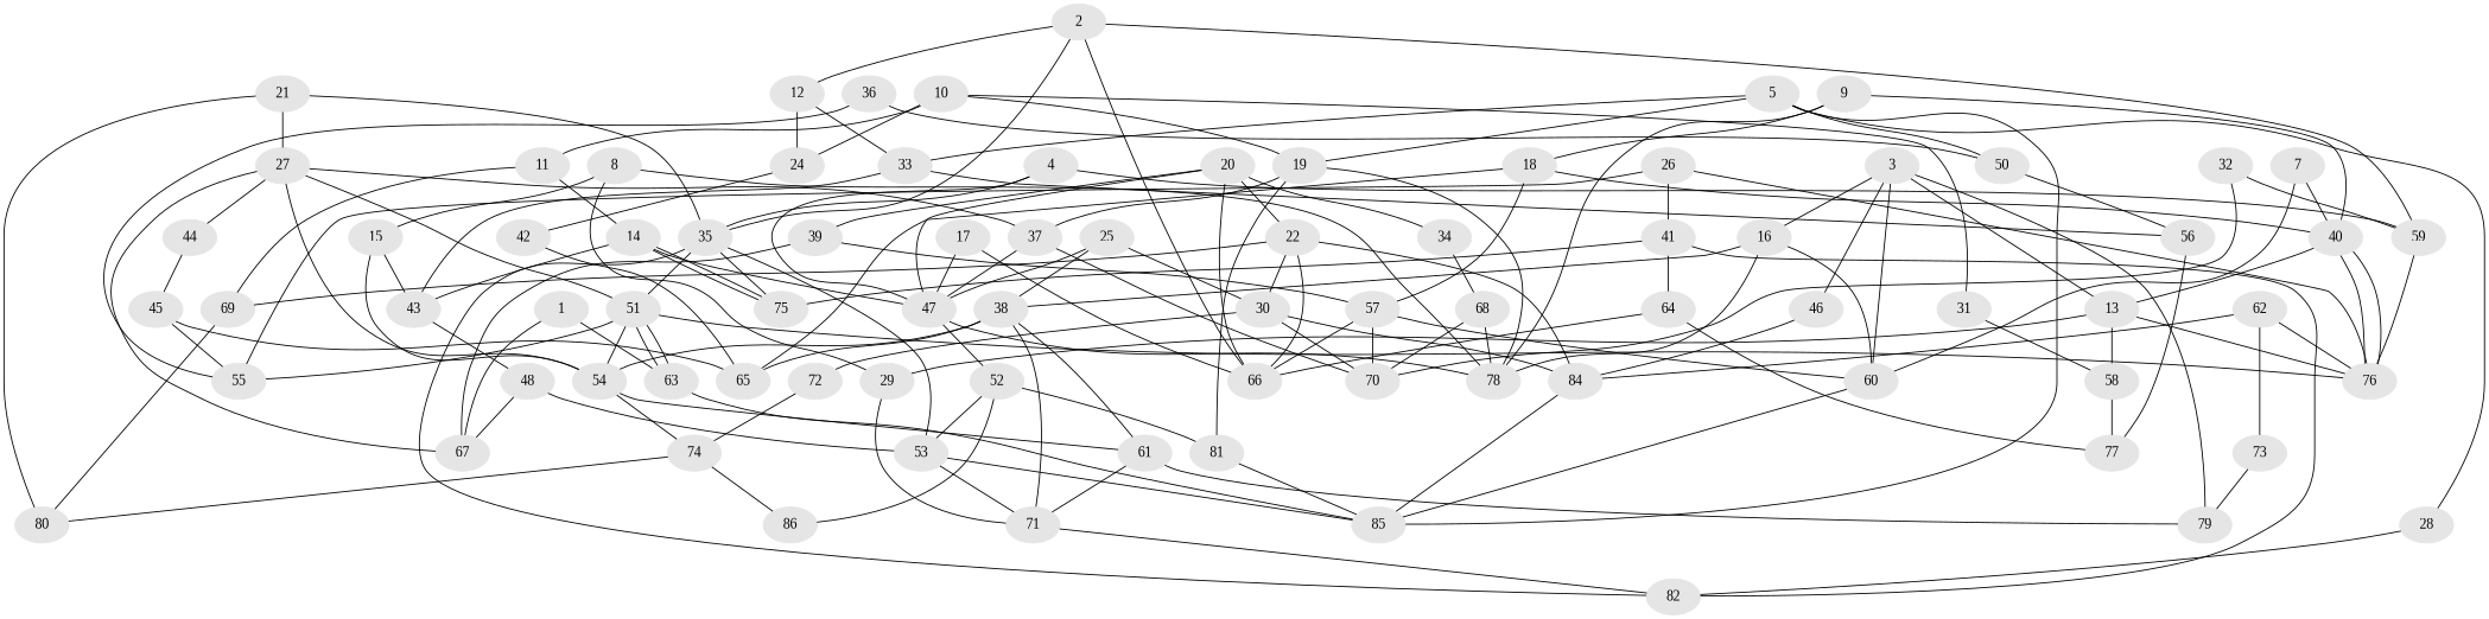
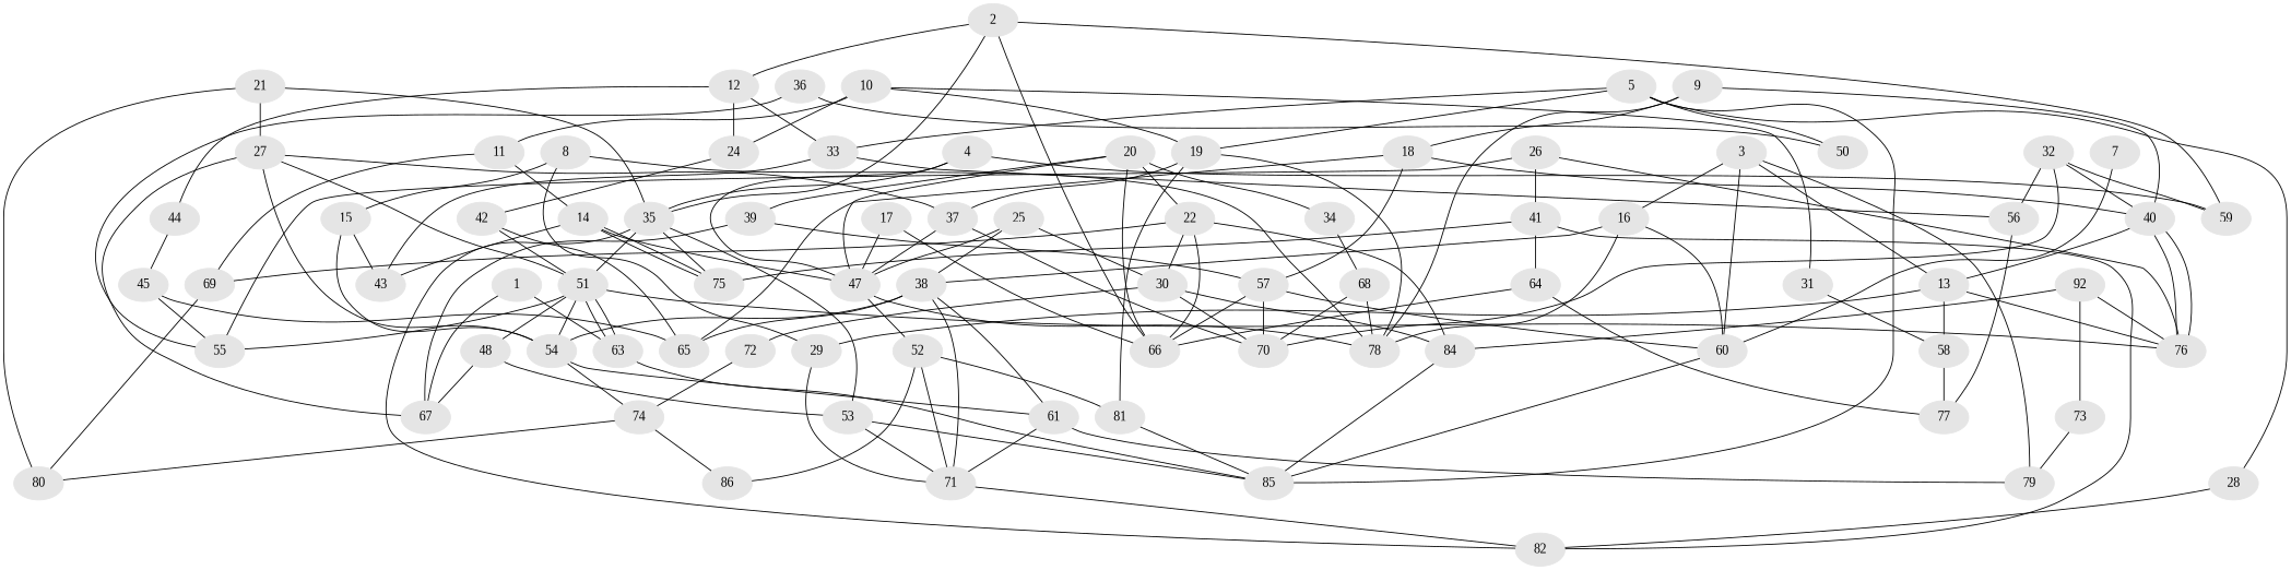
  graph {
    fontname="Liberation Serif"
    node [color=gray90 fontname="Liberation Serif" style=filled]
    edge [fontname="Liberation Serif"]
    1
    63
    67
    85
    2
    12
    35
    59
    66
    33
    24
    44
    75
    51
    82
    53
    76
    3
    13
    16
-   46
    60
    79
    29
    58
    78
    38
    84
    4
    47
    52
    5
    50
    19
    28
    37
    81
    43
    56
    20
    22
    34
    39
    7
    40
    8
    15
    54
    21
    27
    80
    71
    9
    18
    65
    57
    10
    11
    31
    14
    69
    42
    45
    77
    48
    61
    74
    17
    70
    30
    68
    72
    55
    25
    26
    41
    64
    32
    36
    86
-   62
+   62 [label=92]
    73
    1 -- 63
    1 -- 67
    63 -- 85
    2 -- 12
    2 -- 35
    2 -- 59
    2 -- 66
    12 -- 33
    12 -- 24
-   27 -- 44
+   12 -- 44
    35 -- 75
    35 -- 51
    35 -- 82
    35 -- 53
-   59 -- 76
    33 -- 43
    33 -- 56
    24 -- 42
    44 -- 45
    51 -- 63
    51 -- 63
    51 -- 76
    51 -- 54
    51 -- 55
    53 -- 85
    53 -- 71
    3 -- 13
    3 -- 16
-   3 -- 46
    3 -- 60
    3 -- 79
    13 -- 76
    13 -- 29
    13 -- 58
    16 -- 60
    16 -- 78
    16 -- 38
-   46 -- 84
    60 -- 85
    29 -- 71
    58 -- 77
    38 -- 54
    38 -- 71
    38 -- 65
    38 -- 61
    84 -- 85
    4 -- 35
    4 -- 59
    4 -- 47
    47 -- 78
    47 -- 52
-   52 -- 53
+   52 -- 71
    52 -- 81
    52 -- 86
    5 -- 85
    5 -- 33
    5 -- 50
    5 -- 19
    5 -- 28
    19 -- 78
    19 -- 37
    19 -- 81
    28 -- 82
    37 -- 47
    37 -- 70
    81 -- 85
-   43 -- 48
+   51 -- 48
    56 -- 77
    20 -- 66
    20 -- 47
    20 -- 22
    20 -- 34
    20 -- 39
    22 -- 66
    22 -- 84
    22 -- 69
    22 -- 30
    34 -- 68
    39 -- 67
    39 -- 57
    7 -- 60
-   7 -- 40
+   32 -- 40
    40 -- 76
    40 -- 76
    40 -- 13
    8 -- 29
    8 -- 78
    8 -- 15
    15 -- 43
    15 -- 54
    54 -- 61
    54 -- 74
    21 -- 35
    21 -- 27
    21 -- 80
    27 -- 67
    27 -- 51
    27 -- 37
    27 -- 54
    71 -- 82
    9 -- 78
    9 -- 40
    9 -- 18
    18 -- 40
    18 -- 65
    18 -- 57
    57 -- 66
    57 -- 60
    57 -- 70
    10 -- 24
    10 -- 19
    10 -- 11
    10 -- 31
    11 -- 14
    11 -- 69
    31 -- 58
    14 -- 75
    14 -- 75
    14 -- 47
    14 -- 43
    69 -- 80
+   42 -- 51
    42 -- 65
    45 -- 65
    45 -- 55
    48 -- 67
    48 -- 53
    61 -- 79
    61 -- 71
    74 -- 80
    74 -- 86
    17 -- 66
    17 -- 47
    30 -- 84
    30 -- 70
    30 -- 72
    68 -- 78
    68 -- 70
    72 -- 74
    25 -- 38
    25 -- 47
    25 -- 30
    26 -- 76
    26 -- 55
    26 -- 41
    41 -- 75
    41 -- 82
    41 -- 64
    64 -- 66
    64 -- 77
    32 -- 59
-   50 -- 56
+   32 -- 56
    32 -- 70
    36 -- 50
    36 -- 55
    62 -- 76
    62 -- 84
    62 -- 73
    73 -- 79
  }
